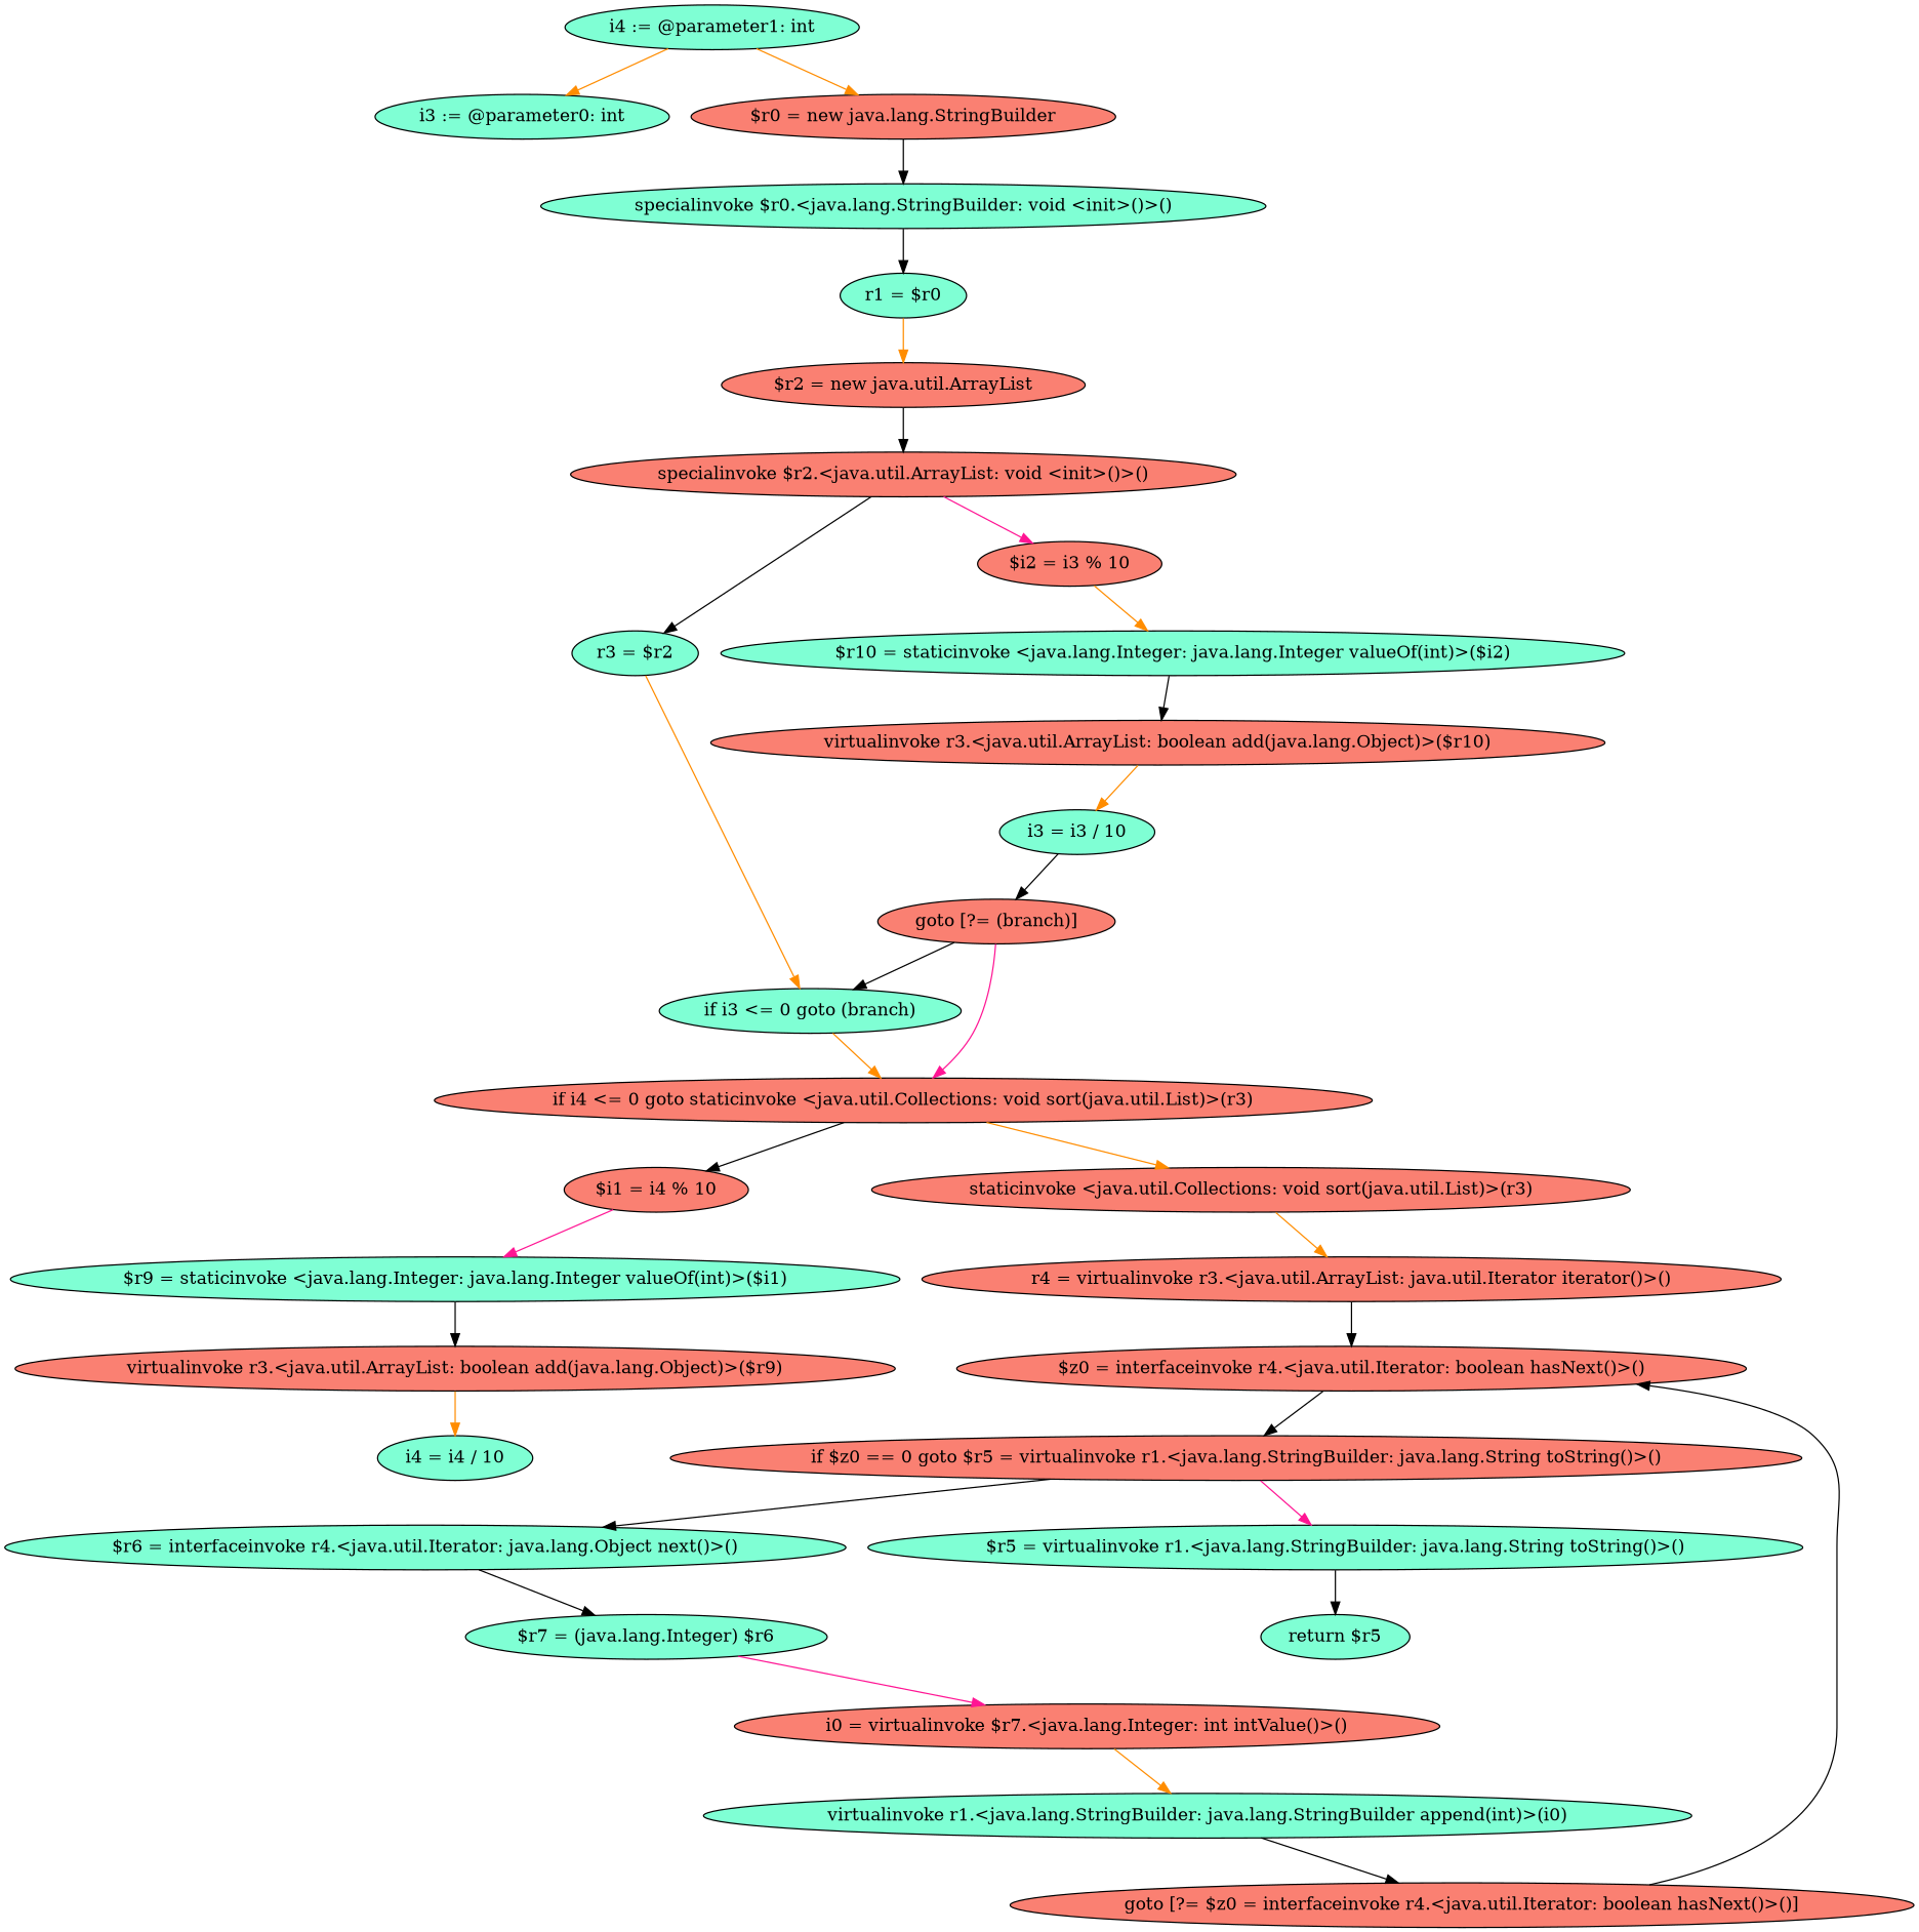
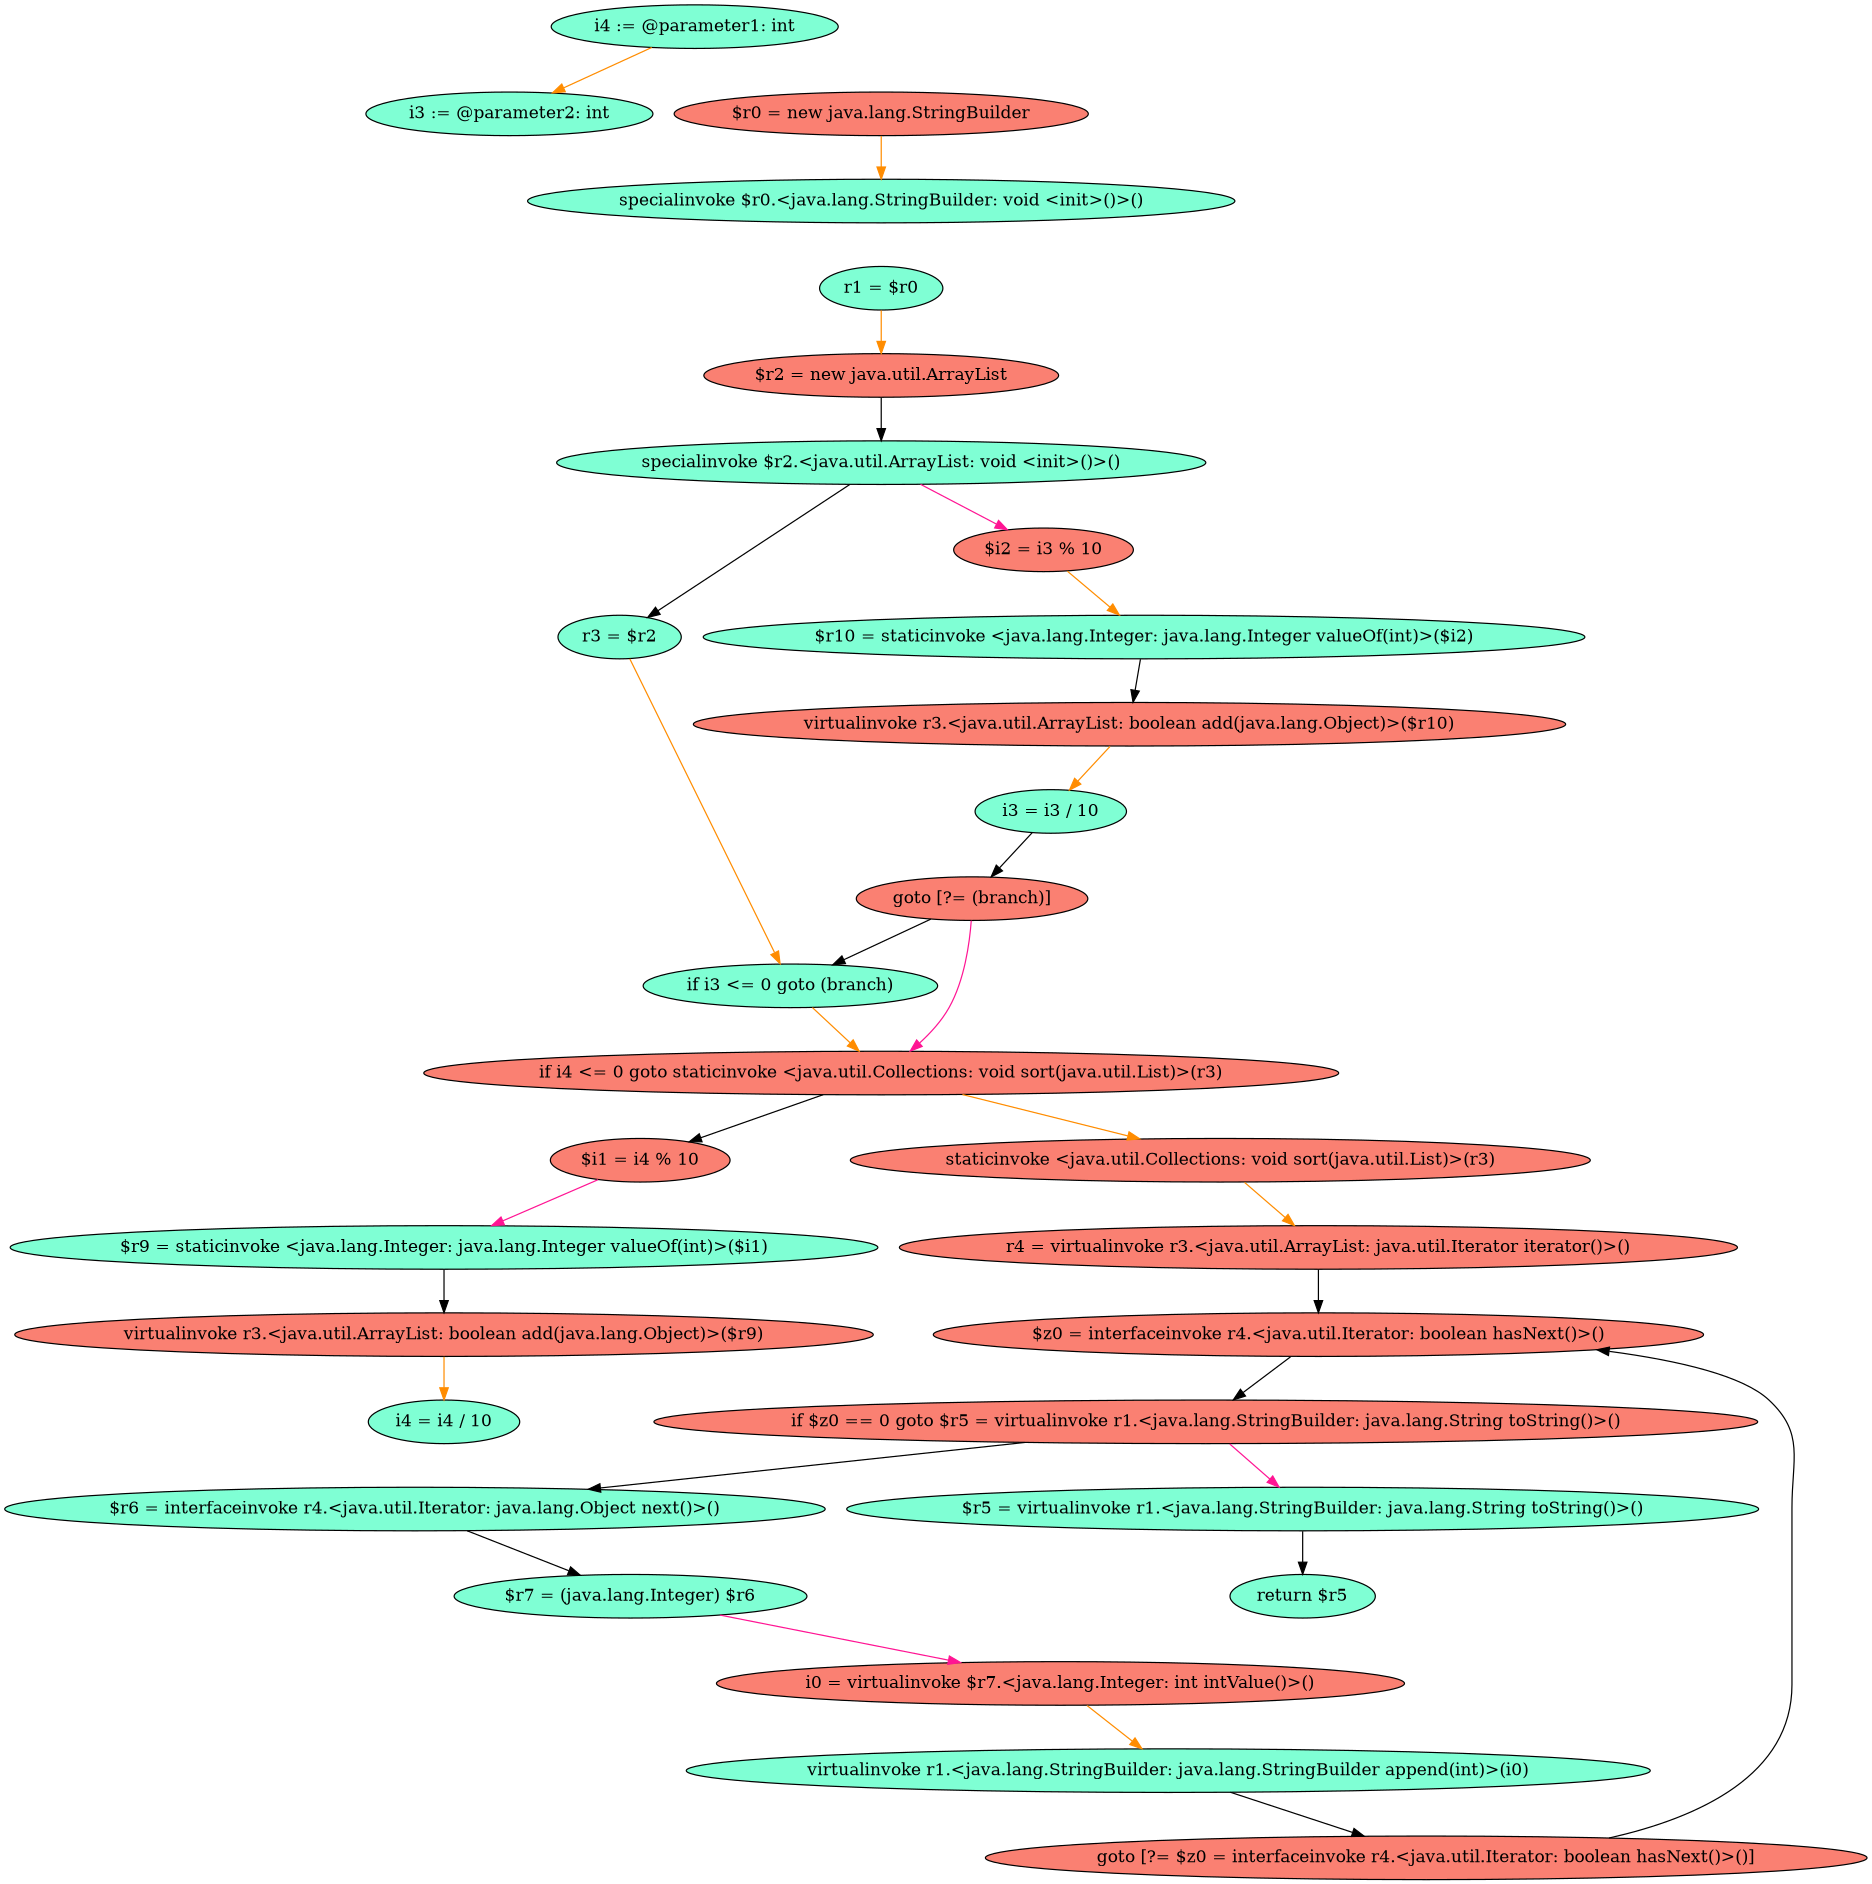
  digraph {
    node [fillcolor=aquamarine style=filled]
    edge [color=black]
    "i4 := @parameter1: int"
-   "i3 := @parameter0: int"
+   "i3 := @parameter0: int" [label="i3 := @parameter2: int"]
    "$r0 = new java.lang.StringBuilder" [fillcolor=salmon]
    "specialinvoke $r0.<java.lang.StringBuilder: void <init>()>()"
    "r1 = $r0"
    "$r2 = new java.util.ArrayList" [fillcolor=salmon]
-   "specialinvoke $r2.<java.util.ArrayList: void <init>()>()" [fillcolor=salmon]
+   "specialinvoke $r2.<java.util.ArrayList: void <init>()>()"
    "r3 = $r2"
    "$i2 = i3 % 10" [fillcolor=salmon]
    "if i3 <= 0 goto (branch)"
    "if i4 <= 0 goto staticinvoke <java.util.Collections: void sort(java.util.List)>(r3)" [fillcolor=salmon]
    "$r10 = staticinvoke <java.lang.Integer: java.lang.Integer valueOf(int)>($i2)"
    "$i1 = i4 % 10" [fillcolor=salmon]
    "staticinvoke <java.util.Collections: void sort(java.util.List)>(r3)" [fillcolor=salmon]
    "virtualinvoke r3.<java.util.ArrayList: boolean add(java.lang.Object)>($r10)" [fillcolor=salmon]
    "i3 = i3 / 10"
    "goto [?= (branch)]" [fillcolor=salmon]
    "$r9 = staticinvoke <java.lang.Integer: java.lang.Integer valueOf(int)>($i1)"
    "r4 = virtualinvoke r3.<java.util.ArrayList: java.util.Iterator iterator()>()" [fillcolor=salmon]
    "virtualinvoke r3.<java.util.ArrayList: boolean add(java.lang.Object)>($r9)" [fillcolor=salmon]
    "i4 = i4 / 10"
    "$z0 = interfaceinvoke r4.<java.util.Iterator: boolean hasNext()>()" [fillcolor=salmon]
    "if $z0 == 0 goto $r5 = virtualinvoke r1.<java.lang.StringBuilder: java.lang.String toString()>()" [fillcolor=salmon]
    "$r6 = interfaceinvoke r4.<java.util.Iterator: java.lang.Object next()>()"
    "$r5 = virtualinvoke r1.<java.lang.StringBuilder: java.lang.String toString()>()"
    "$r7 = (java.lang.Integer) $r6"
    "return $r5"
    "i0 = virtualinvoke $r7.<java.lang.Integer: int intValue()>()" [fillcolor=salmon]
    "virtualinvoke r1.<java.lang.StringBuilder: java.lang.StringBuilder append(int)>(i0)"
    "goto [?= $z0 = interfaceinvoke r4.<java.util.Iterator: boolean hasNext()>()]" [fillcolor=salmon]
    "i4 := @parameter1: int" -> "i3 := @parameter0: int" [color=darkorange]
-   "i4 := @parameter1: int" -> "$r0 = new java.lang.StringBuilder" [color=darkorange]
-   "$r0 = new java.lang.StringBuilder" -> "specialinvoke $r0.<java.lang.StringBuilder: void <init>()>()"
-   "specialinvoke $r0.<java.lang.StringBuilder: void <init>()>()" -> "r1 = $r0"
+   "$r0 = new java.lang.StringBuilder" -> "specialinvoke $r0.<java.lang.StringBuilder: void <init>()>()" [color=darkorange]
    "r1 = $r0" -> "$r2 = new java.util.ArrayList" [color=darkorange]
    "$r2 = new java.util.ArrayList" -> "specialinvoke $r2.<java.util.ArrayList: void <init>()>()"
    "specialinvoke $r2.<java.util.ArrayList: void <init>()>()" -> "r3 = $r2"
    "specialinvoke $r2.<java.util.ArrayList: void <init>()>()" -> "$i2 = i3 % 10" [color=deeppink]
    "r3 = $r2" -> "if i3 <= 0 goto (branch)" [color=darkorange]
    "$i2 = i3 % 10" -> "$r10 = staticinvoke <java.lang.Integer: java.lang.Integer valueOf(int)>($i2)" [color=darkorange]
    "if i3 <= 0 goto (branch)" -> "if i4 <= 0 goto staticinvoke <java.util.Collections: void sort(java.util.List)>(r3)" [color=darkorange]
    "if i4 <= 0 goto staticinvoke <java.util.Collections: void sort(java.util.List)>(r3)" -> "$i1 = i4 % 10"
    "if i4 <= 0 goto staticinvoke <java.util.Collections: void sort(java.util.List)>(r3)" -> "staticinvoke <java.util.Collections: void sort(java.util.List)>(r3)" [color=darkorange]
    "$r10 = staticinvoke <java.lang.Integer: java.lang.Integer valueOf(int)>($i2)" -> "virtualinvoke r3.<java.util.ArrayList: boolean add(java.lang.Object)>($r10)"
    "$i1 = i4 % 10" -> "$r9 = staticinvoke <java.lang.Integer: java.lang.Integer valueOf(int)>($i1)" [color=deeppink]
    "staticinvoke <java.util.Collections: void sort(java.util.List)>(r3)" -> "r4 = virtualinvoke r3.<java.util.ArrayList: java.util.Iterator iterator()>()" [color=darkorange]
    "virtualinvoke r3.<java.util.ArrayList: boolean add(java.lang.Object)>($r10)" -> "i3 = i3 / 10" [color=darkorange]
    "i3 = i3 / 10" -> "goto [?= (branch)]"
    "goto [?= (branch)]" -> "if i3 <= 0 goto (branch)"
    "goto [?= (branch)]" -> "if i4 <= 0 goto staticinvoke <java.util.Collections: void sort(java.util.List)>(r3)" [color=deeppink]
    "$r9 = staticinvoke <java.lang.Integer: java.lang.Integer valueOf(int)>($i1)" -> "virtualinvoke r3.<java.util.ArrayList: boolean add(java.lang.Object)>($r9)"
    "r4 = virtualinvoke r3.<java.util.ArrayList: java.util.Iterator iterator()>()" -> "$z0 = interfaceinvoke r4.<java.util.Iterator: boolean hasNext()>()"
    "virtualinvoke r3.<java.util.ArrayList: boolean add(java.lang.Object)>($r9)" -> "i4 = i4 / 10" [color=darkorange]
    "$z0 = interfaceinvoke r4.<java.util.Iterator: boolean hasNext()>()" -> "if $z0 == 0 goto $r5 = virtualinvoke r1.<java.lang.StringBuilder: java.lang.String toString()>()"
    "if $z0 == 0 goto $r5 = virtualinvoke r1.<java.lang.StringBuilder: java.lang.String toString()>()" -> "$r6 = interfaceinvoke r4.<java.util.Iterator: java.lang.Object next()>()"
    "if $z0 == 0 goto $r5 = virtualinvoke r1.<java.lang.StringBuilder: java.lang.String toString()>()" -> "$r5 = virtualinvoke r1.<java.lang.StringBuilder: java.lang.String toString()>()" [color=deeppink]
    "$r6 = interfaceinvoke r4.<java.util.Iterator: java.lang.Object next()>()" -> "$r7 = (java.lang.Integer) $r6"
    "$r5 = virtualinvoke r1.<java.lang.StringBuilder: java.lang.String toString()>()" -> "return $r5"
    "$r7 = (java.lang.Integer) $r6" -> "i0 = virtualinvoke $r7.<java.lang.Integer: int intValue()>()" [color=deeppink]
    "i0 = virtualinvoke $r7.<java.lang.Integer: int intValue()>()" -> "virtualinvoke r1.<java.lang.StringBuilder: java.lang.StringBuilder append(int)>(i0)" [color=darkorange]
    "virtualinvoke r1.<java.lang.StringBuilder: java.lang.StringBuilder append(int)>(i0)" -> "goto [?= $z0 = interfaceinvoke r4.<java.util.Iterator: boolean hasNext()>()]"
    "goto [?= $z0 = interfaceinvoke r4.<java.util.Iterator: boolean hasNext()>()]" -> "$z0 = interfaceinvoke r4.<java.util.Iterator: boolean hasNext()>()"
  }
